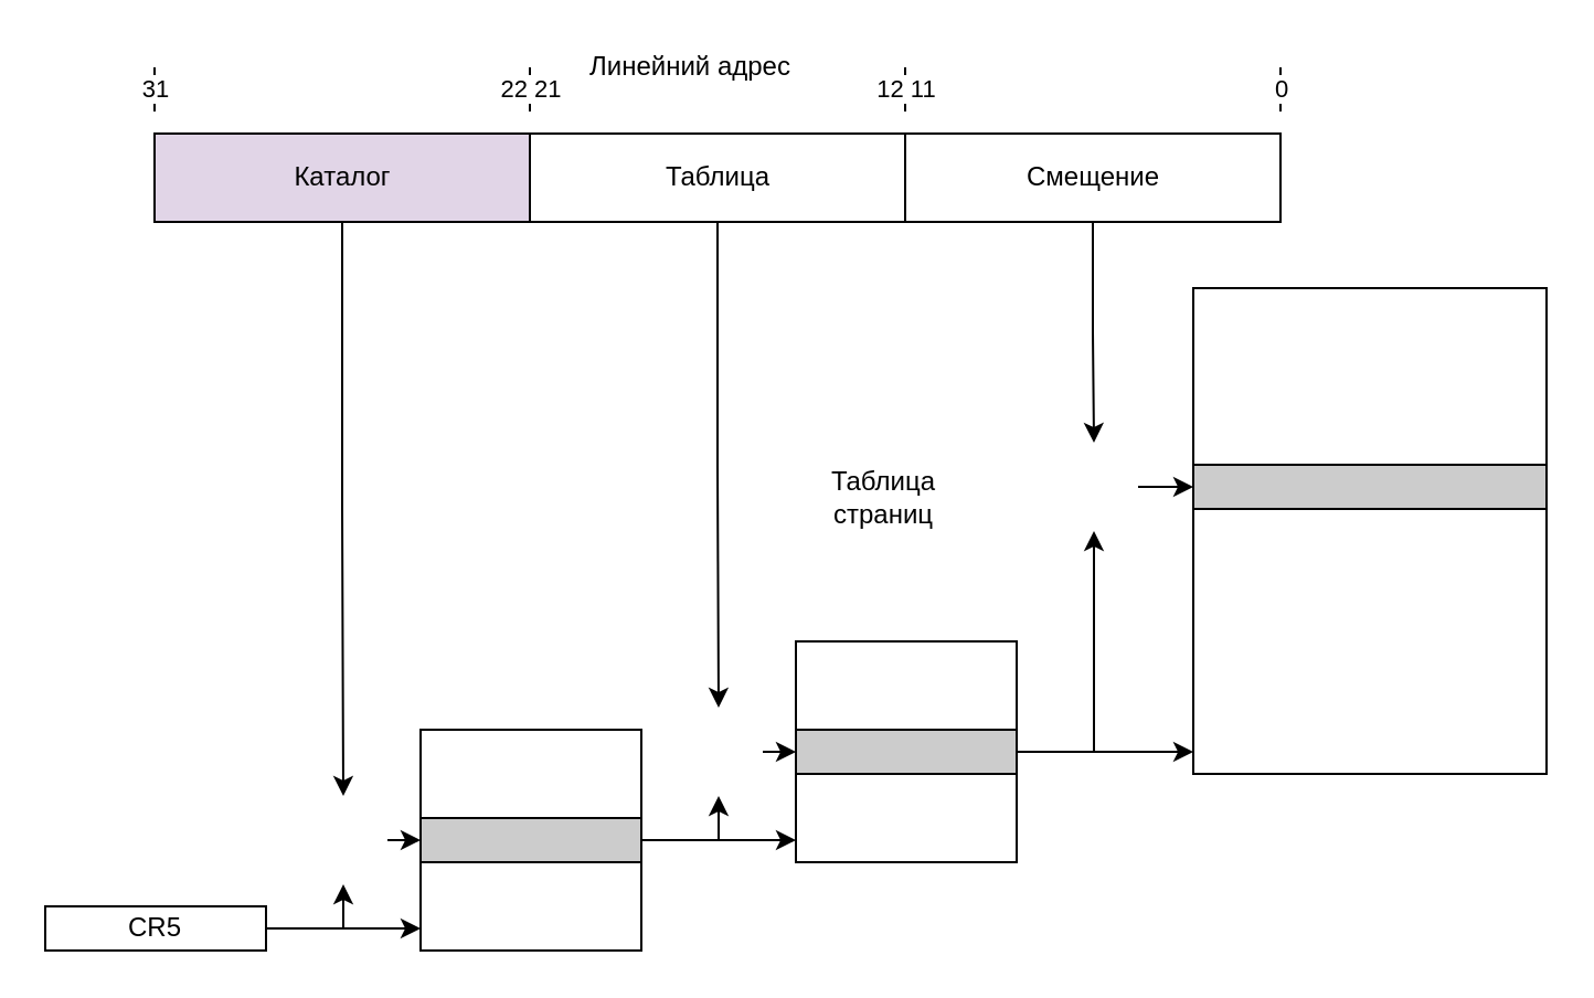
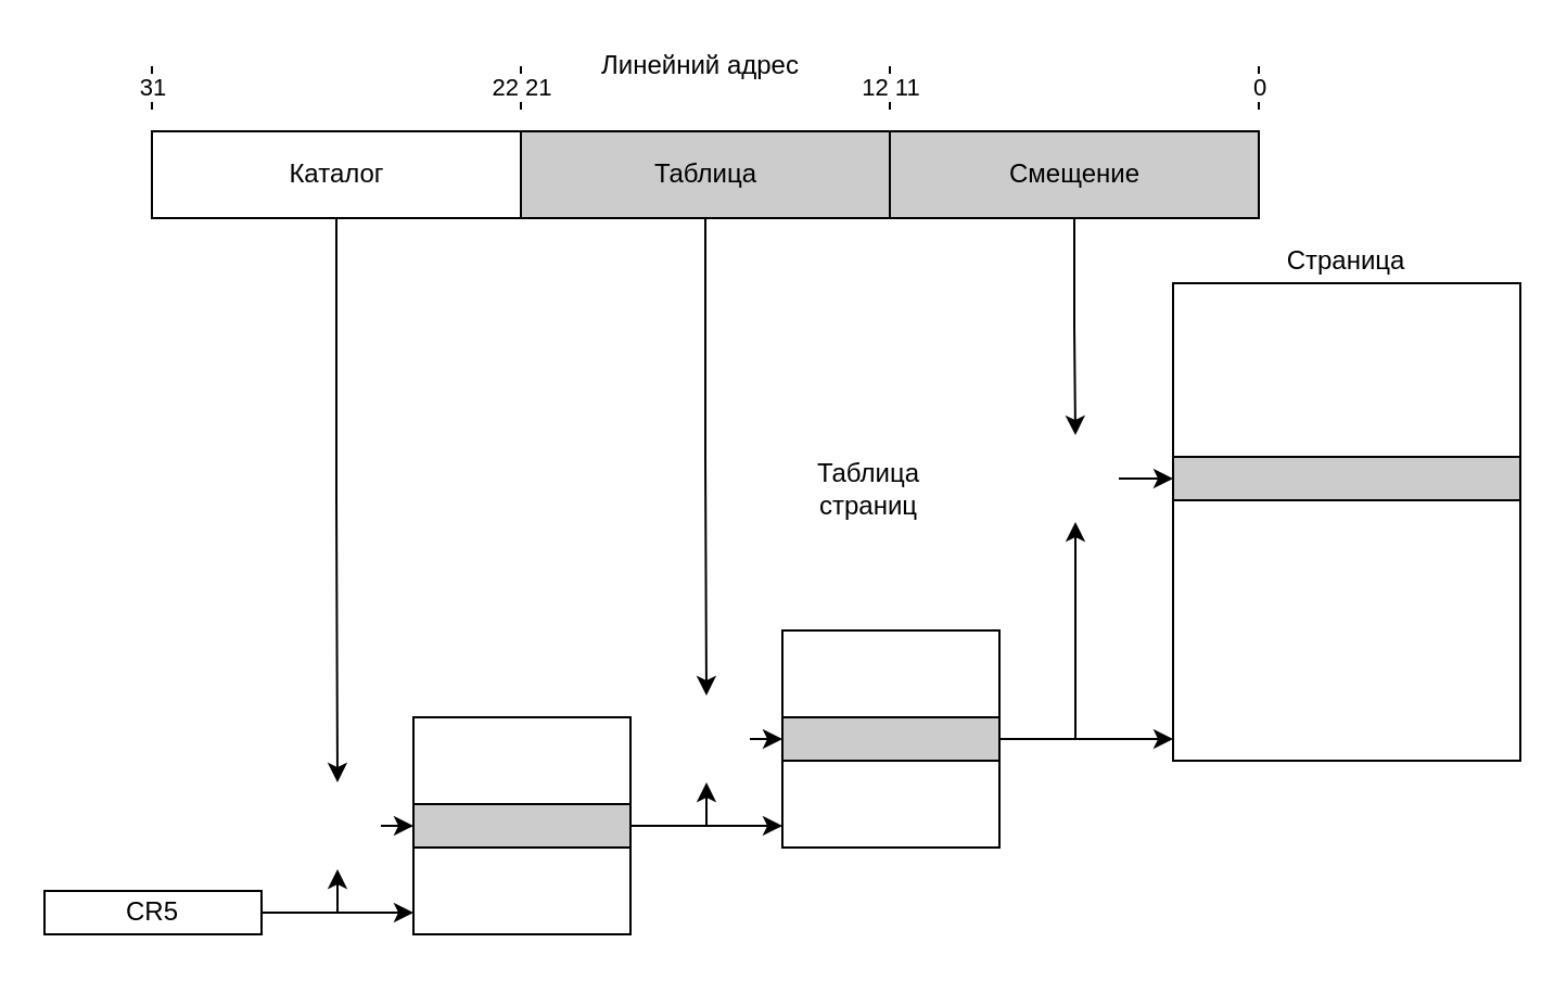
  <mxCell id="0" />
  <mxCell id="1" parent="0" />
  <mxCell id="2" style="edgeStyle=orthogonalEdgeStyle;rounded=0;orthogonalLoop=1;jettySize=auto;html=1;entryX=0.5;entryY=0;entryDx=0;entryDy=0;" edge="1" parent="1" source="3" target="33"><mxGeometry relative="1" as="geometry" /></mxCell>
- <mxCell id="3" value="Каталог" style="rounded=0;whiteSpace=wrap;html=1;fillColor=#e1d5e7;" vertex="1" parent="1"><mxGeometry x="69.5" y="60" width="170" height="40" as="geometry" /></mxCell>
+ <mxCell id="3" value="Каталог" style="rounded=0;whiteSpace=wrap;html=1;" vertex="1" parent="1"><mxGeometry x="69.5" y="60" width="170" height="40" as="geometry" /></mxCell>
  <mxCell id="4" style="edgeStyle=orthogonalEdgeStyle;rounded=0;orthogonalLoop=1;jettySize=auto;html=1;" edge="1" parent="1" source="5" target="25"><mxGeometry relative="1" as="geometry" /></mxCell>
- <mxCell id="5" value="Таблица" style="rounded=0;whiteSpace=wrap;html=1;" vertex="1" parent="1"><mxGeometry x="239.5" y="60" width="170" height="40" as="geometry" /></mxCell>
+ <mxCell id="5" value="Таблица" style="rounded=0;whiteSpace=wrap;html=1;fillColor=#cccccc;" vertex="1" parent="1"><mxGeometry x="239.5" y="60" width="170" height="40" as="geometry" /></mxCell>
  <mxCell id="6" style="edgeStyle=orthogonalEdgeStyle;rounded=0;orthogonalLoop=1;jettySize=auto;html=1;" edge="1" parent="1" source="7" target="17"><mxGeometry relative="1" as="geometry" /></mxCell>
- <mxCell id="7" value="Смещение" style="rounded=0;whiteSpace=wrap;html=1;" vertex="1" parent="1"><mxGeometry x="409.5" y="60" width="170" height="40" as="geometry" /></mxCell>
+ <mxCell id="7" value="Смещение" style="rounded=0;whiteSpace=wrap;html=1;fillColor=#cccccc;" vertex="1" parent="1"><mxGeometry x="409.5" y="60" width="170" height="40" as="geometry" /></mxCell>
  <mxCell id="8" value="0" style="endArrow=none;html=1;" edge="1" parent="1"><mxGeometry width="50" height="50" relative="1" as="geometry"><mxPoint x="579.5" y="50" as="sourcePoint" /><mxPoint x="579.5" y="30" as="targetPoint" /></mxGeometry></mxCell>
  <mxCell id="9" value="12 11" style="endArrow=none;html=1;" edge="1" parent="1"><mxGeometry width="50" height="50" relative="1" as="geometry"><mxPoint x="409.5" y="50" as="sourcePoint" /><mxPoint x="409.5" y="30" as="targetPoint" /></mxGeometry></mxCell>
  <mxCell id="10" value="22 21" style="endArrow=none;html=1;" edge="1" parent="1"><mxGeometry width="50" height="50" relative="1" as="geometry"><mxPoint x="239.5" y="50" as="sourcePoint" /><mxPoint x="239.5" y="30" as="targetPoint" /></mxGeometry></mxCell>
  <mxCell id="11" value="31" style="endArrow=none;html=1;" edge="1" parent="1"><mxGeometry width="50" height="50" relative="1" as="geometry"><mxPoint x="69.5" y="50" as="sourcePoint" /><mxPoint x="69.5" y="30" as="targetPoint" /></mxGeometry></mxCell>
- <mxCell id="12" value="Линейний адрес" style="text;html=1;strokeColor=none;fillColor=none;align=center;verticalAlign=middle;whiteSpace=wrap;rounded=0;" vertex="1" parent="1"><mxGeometry x="259.5" y="20" width="105" height="20" as="geometry" /></mxCell>
+ <mxCell id="12" value="Линейний адрес" style="text;html=1;strokeColor=none;fillColor=none;align=center;verticalAlign=middle;whiteSpace=wrap;rounded=0;" vertex="1" parent="1"><mxGeometry x="269.5" y="20" width="105" height="20" as="geometry" /></mxCell>
  <mxCell id="13" value="" style="rounded=0;whiteSpace=wrap;html=1;" vertex="1" parent="1"><mxGeometry x="540" y="130" width="160" height="80" as="geometry" /></mxCell>
  <mxCell id="14" value="" style="rounded=0;whiteSpace=wrap;html=1;fillColor=#CCCCCC;" vertex="1" parent="1"><mxGeometry x="540" y="210" width="160" height="20" as="geometry" /></mxCell>
  <mxCell id="15" value="" style="rounded=0;whiteSpace=wrap;html=1;" vertex="1" parent="1"><mxGeometry x="540" y="230" width="160" height="120" as="geometry" /></mxCell>
  <mxCell id="16" style="edgeStyle=orthogonalEdgeStyle;rounded=0;orthogonalLoop=1;jettySize=auto;html=1;" edge="1" parent="1" source="17" target="14"><mxGeometry relative="1" as="geometry" /></mxCell>
  <mxCell id="17" value="" style="shape=image;html=1;verticalAlign=top;verticalLabelPosition=bottom;labelBackgroundColor=#ffffff;imageAspect=0;aspect=fixed;image=https://cdn2.iconfinder.com/data/icons/freecns-cumulus/16/519691-199_CircledPlus-128.png" vertex="1" parent="1"><mxGeometry x="475" y="200" width="40" height="40" as="geometry" /></mxCell>
+ <mxCell id="18" value="Страница" style="text;html=1;strokeColor=none;fillColor=none;align=center;verticalAlign=middle;whiteSpace=wrap;rounded=0;" vertex="1" parent="1"><mxGeometry x="600" y="110" width="40" height="20" as="geometry" /></mxCell>
  <mxCell id="19" value="" style="rounded=0;whiteSpace=wrap;html=1;" vertex="1" parent="1"><mxGeometry x="360" y="290" width="100" height="40" as="geometry" /></mxCell>
  <mxCell id="20" style="edgeStyle=orthogonalEdgeStyle;rounded=0;orthogonalLoop=1;jettySize=auto;html=1;exitX=1;exitY=0.5;exitDx=0;exitDy=0;" edge="1" parent="1" source="22" target="17"><mxGeometry relative="1" as="geometry" /></mxCell>
  <mxCell id="21" style="edgeStyle=orthogonalEdgeStyle;rounded=0;orthogonalLoop=1;jettySize=auto;html=1;exitX=1;exitY=0.5;exitDx=0;exitDy=0;entryX=0;entryY=0.917;entryDx=0;entryDy=0;entryPerimeter=0;" edge="1" parent="1" source="22" target="15"><mxGeometry relative="1" as="geometry"><mxPoint x="530" y="340" as="targetPoint" /></mxGeometry></mxCell>
  <mxCell id="22" value="" style="rounded=0;whiteSpace=wrap;html=1;fillColor=#CCCCCC;" vertex="1" parent="1"><mxGeometry x="360" y="330" width="100" height="20" as="geometry" /></mxCell>
  <mxCell id="23" value="" style="rounded=0;whiteSpace=wrap;html=1;" vertex="1" parent="1"><mxGeometry x="360" y="350" width="100" height="40" as="geometry" /></mxCell>
  <mxCell id="24" style="edgeStyle=orthogonalEdgeStyle;rounded=0;orthogonalLoop=1;jettySize=auto;html=1;exitX=1;exitY=0.5;exitDx=0;exitDy=0;entryX=0;entryY=0.5;entryDx=0;entryDy=0;" edge="1" parent="1" source="25" target="22"><mxGeometry relative="1" as="geometry" /></mxCell>
  <mxCell id="25" value="" style="shape=image;html=1;verticalAlign=top;verticalLabelPosition=bottom;labelBackgroundColor=#ffffff;imageAspect=0;aspect=fixed;image=https://cdn2.iconfinder.com/data/icons/freecns-cumulus/16/519691-199_CircledPlus-128.png" vertex="1" parent="1"><mxGeometry x="305" y="320" width="40" height="40" as="geometry" /></mxCell>
  <mxCell id="26" value="Таблица страниц" style="text;html=1;strokeColor=none;fillColor=none;align=center;verticalAlign=middle;whiteSpace=wrap;rounded=0;" vertex="1" parent="1"><mxGeometry x="380" y="215" width="40" height="20" as="geometry" /></mxCell>
  <mxCell id="27" value="" style="rounded=0;whiteSpace=wrap;html=1;" vertex="1" parent="1"><mxGeometry x="190" y="330" width="100" height="40" as="geometry" /></mxCell>
  <mxCell id="28" style="edgeStyle=orthogonalEdgeStyle;rounded=0;orthogonalLoop=1;jettySize=auto;html=1;entryX=0;entryY=0.75;entryDx=0;entryDy=0;" edge="1" parent="1" source="30" target="23"><mxGeometry relative="1" as="geometry"><mxPoint x="350" y="380" as="targetPoint" /></mxGeometry></mxCell>
  <mxCell id="29" style="edgeStyle=orthogonalEdgeStyle;rounded=0;orthogonalLoop=1;jettySize=auto;html=1;entryX=0.5;entryY=1;entryDx=0;entryDy=0;" edge="1" parent="1" source="30" target="25"><mxGeometry relative="1" as="geometry" /></mxCell>
  <mxCell id="30" value="" style="rounded=0;whiteSpace=wrap;html=1;fillColor=#CCCCCC;" vertex="1" parent="1"><mxGeometry x="190" y="370" width="100" height="20" as="geometry" /></mxCell>
  <mxCell id="31" value="" style="rounded=0;whiteSpace=wrap;html=1;" vertex="1" parent="1"><mxGeometry x="190" y="390" width="100" height="40" as="geometry" /></mxCell>
  <mxCell id="32" style="edgeStyle=orthogonalEdgeStyle;rounded=0;orthogonalLoop=1;jettySize=auto;html=1;exitX=1;exitY=0.5;exitDx=0;exitDy=0;entryX=0;entryY=0.5;entryDx=0;entryDy=0;" edge="1" parent="1" source="33" target="30"><mxGeometry relative="1" as="geometry" /></mxCell>
  <mxCell id="33" value="" style="shape=image;html=1;verticalAlign=top;verticalLabelPosition=bottom;labelBackgroundColor=#ffffff;imageAspect=0;aspect=fixed;image=https://cdn2.iconfinder.com/data/icons/freecns-cumulus/16/519691-199_CircledPlus-128.png" vertex="1" parent="1"><mxGeometry x="135" y="360" width="40" height="40" as="geometry" /></mxCell>
  <mxCell id="34" style="edgeStyle=orthogonalEdgeStyle;rounded=0;orthogonalLoop=1;jettySize=auto;html=1;entryX=0;entryY=0.75;entryDx=0;entryDy=0;" edge="1" parent="1" source="36" target="31"><mxGeometry relative="1" as="geometry" /></mxCell>
  <mxCell id="35" style="edgeStyle=orthogonalEdgeStyle;rounded=0;orthogonalLoop=1;jettySize=auto;html=1;" edge="1" parent="1" source="36" target="33"><mxGeometry relative="1" as="geometry" /></mxCell>
  <mxCell id="36" value="CR5" style="rounded=0;whiteSpace=wrap;html=1;fillColor=#FFFFFF;" vertex="1" parent="1"><mxGeometry x="20" y="410" width="100" height="20" as="geometry" /></mxCell>
